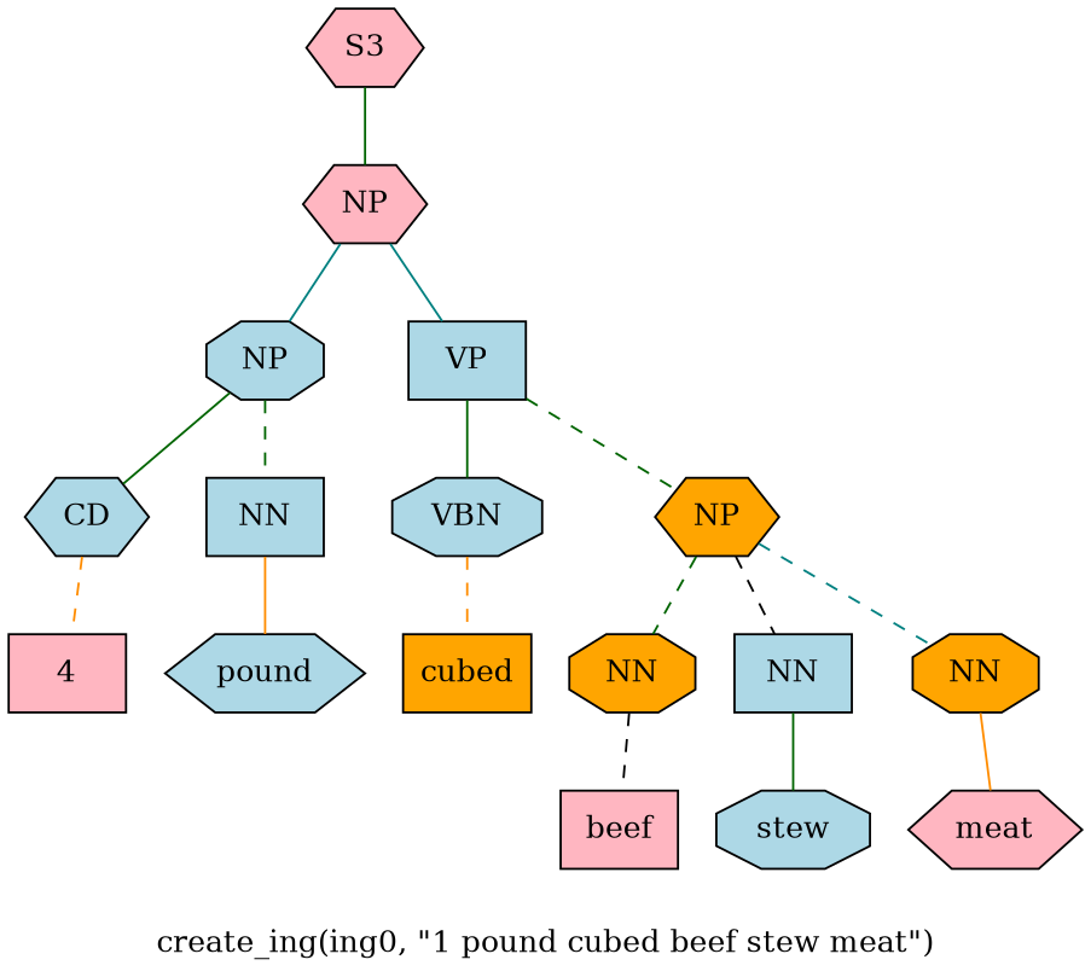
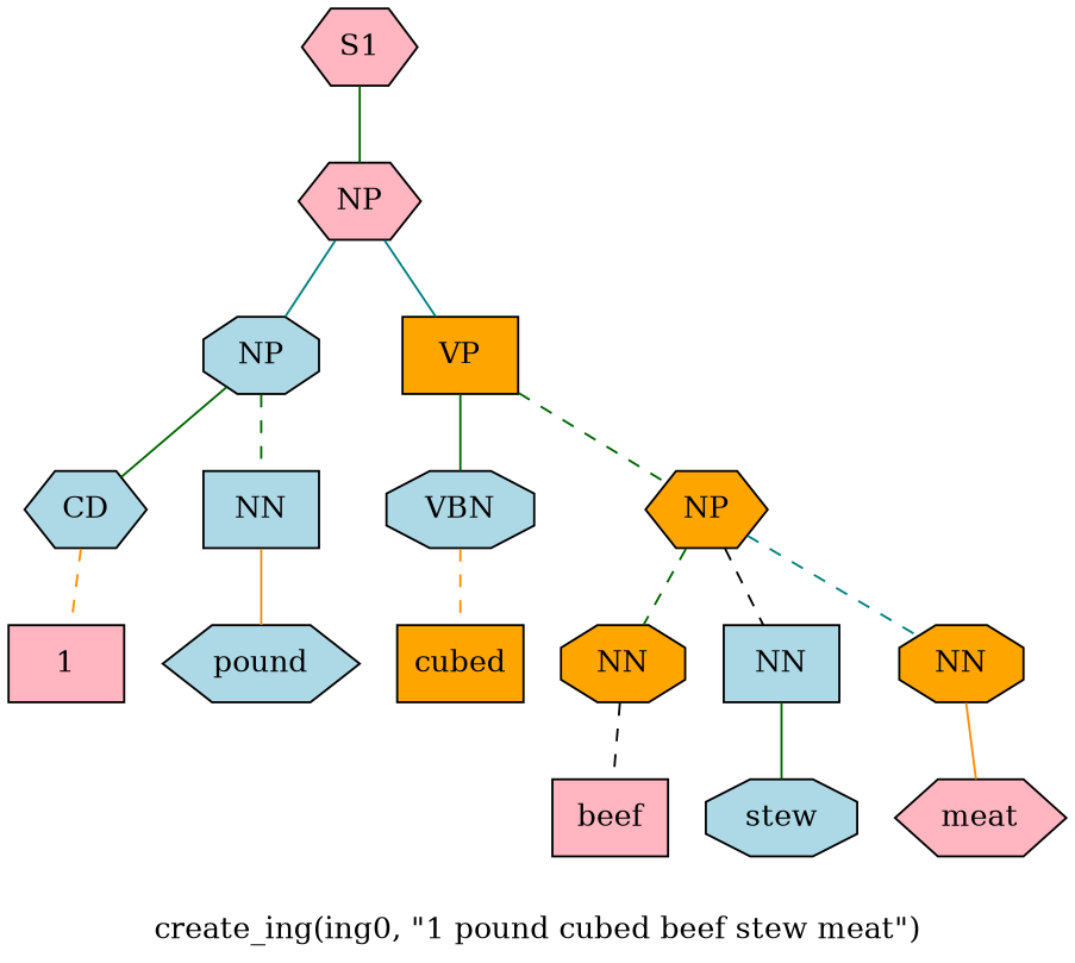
  graph {
    label="create_ing(ing0, \"1 pound cubed beef stew meat\")"
    node [fillcolor=lightblue shape=hexagon style=filled]
    edge [color=darkgreen style=solid]
-   n1 [fillcolor=lightpink label=S3]
+   n1 [fillcolor=lightpink label=S1]
    n2 [fillcolor=lightpink label=NP]
    n3 [label=NP shape=octagon]
-   n4 [label=VP shape=box]
+   n4 [fillcolor=orange label=VP shape=box]
    n5 [label=CD]
    n6 [label=NN shape=box]
    n7 [label=VBN shape=octagon]
    n8 [fillcolor=orange label=NP]
-   n9 [fillcolor=lightpink label=4 shape=box]
+   n9 [fillcolor=lightpink label=1 shape=box]
    n10 [label=pound]
    n11 [fillcolor=orange label=cubed shape=box]
    n12 [fillcolor=orange label=NN shape=octagon]
    n13 [label=NN shape=box]
    n14 [fillcolor=orange label=NN shape=octagon]
    n15 [fillcolor=lightpink label=beef shape=box]
    n16 [label=stew shape=octagon]
    n17 [fillcolor=lightpink label=meat]
    n1 -- n2
    n2 -- n3 [color=teal]
    n2 -- n4 [color=teal]
    n3 -- n5
    n3 -- n6 [style=dashed]
    n4 -- n7
    n4 -- n8 [style=dashed]
    n5 -- n9 [color=darkorange style=dashed]
    n6 -- n10 [color=darkorange]
    n7 -- n11 [color=darkorange style=dashed]
    n8 -- n12 [style=dashed]
    n8 -- n13 [color=black style=dashed]
    n8 -- n14 [color=teal style=dashed]
    n12 -- n15 [color=black style=dashed]
    n13 -- n16
    n14 -- n17 [color=darkorange]
  }
